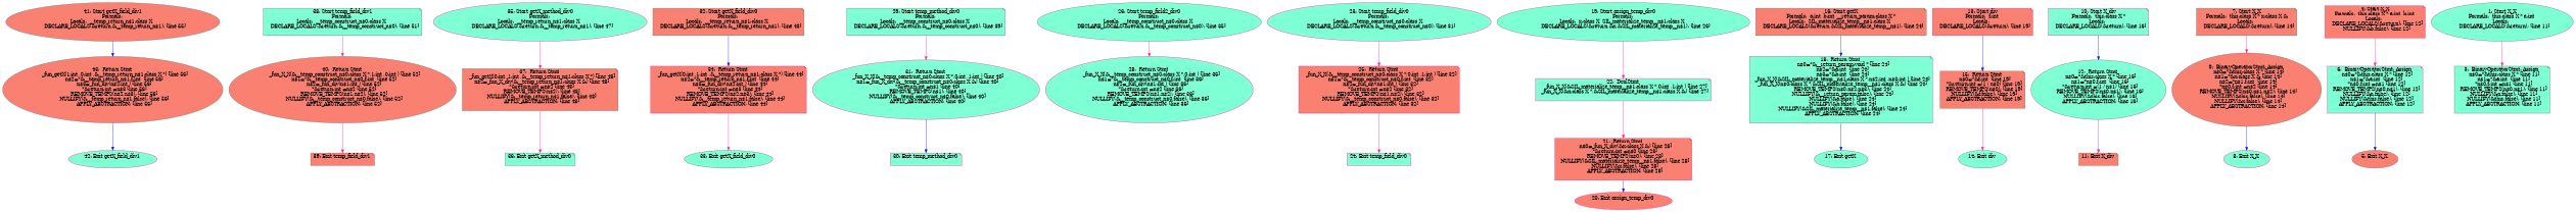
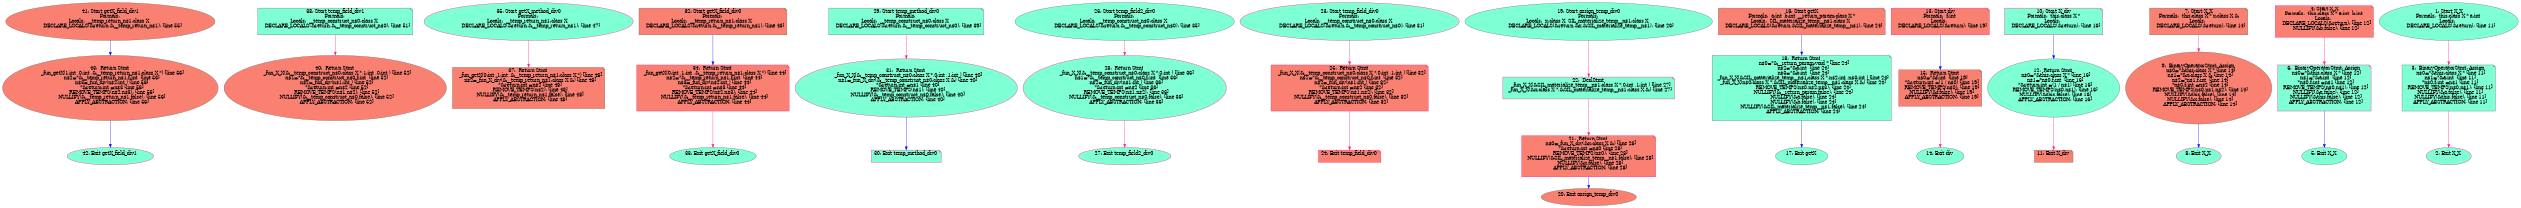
  digraph {
    node [color=gray40 fillcolor=aquamarine shape=note style=filled]
    edge [color=deeppink]
    n1 [fillcolor=salmon label="43:  Return Stmt \n   _fun_getX(1:int ,0:int ,&__temp_return_n$1:class X *) [line 56]\n  n$2=*&__temp_return_n$1.f:int  [line 56]\n  n$3=_fun_div(n$2:int ) [line 56]\n  *&return:int =n$3 [line 56]\n  REMOVE_TEMPS(n$2,n$3); [line 56]\n  NULLIFY(&__temp_return_n$1,false); [line 56]\n  APPLY_ABSTRACTION; [line 56]\n " shape=ellipse]
    n2 [color=deeppink label="42: Exit getX_field_div1 \n  " shape=ellipse]
    n3 [fillcolor=salmon label="41: Start getX_field_div1\nFormals: \nLocals:  __temp_return_n$1:class X  \n   DECLARE_LOCALS(&return,&__temp_return_n$1); [line 55]\n " shape=ellipse]
    n4 [fillcolor=salmon label="40:  Return Stmt \n   _fun_X_X(&__temp_construct_n$0:class X *,1:int ,0:int ) [line 52]\n  n$1=*&__temp_construct_n$0.f:int  [line 52]\n  n$2=_fun_div(n$1:int ) [line 52]\n  *&return:int =n$2 [line 52]\n  REMOVE_TEMPS(n$1,n$2); [line 52]\n  NULLIFY(&__temp_construct_n$0,false); [line 52]\n  APPLY_ABSTRACTION; [line 52]\n " shape=ellipse]
-   n5 [fillcolor=salmon label="39: Exit temp_field_div1 \n  "]
    n6 [label="38: Start temp_field_div1\nFormals: \nLocals:  __temp_construct_n$0:class X  \n   DECLARE_LOCALS(&return,&__temp_construct_n$0); [line 51]\n "]
    n7 [fillcolor=salmon label="37:  Return Stmt \n   _fun_getX(0:int ,1:int ,&__temp_return_n$1:class X *) [line 48]\n  n$2=_fun_X_div(&__temp_return_n$1:class X &) [line 48]\n  *&return:int =n$2 [line 48]\n  REMOVE_TEMPS(n$2); [line 48]\n  NULLIFY(&__temp_return_n$1,false); [line 48]\n  APPLY_ABSTRACTION; [line 48]\n "]
-   n8 [label="36: Exit getX_method_div0 \n  "]
    n9 [color=deeppink label="35: Start getX_method_div0\nFormals: \nLocals:  __temp_return_n$1:class X  \n   DECLARE_LOCALS(&return,&__temp_return_n$1); [line 47]\n " shape=ellipse]
    n10 [color=deeppink fillcolor=salmon label="34:  Return Stmt \n   _fun_getX(0:int ,1:int ,&__temp_return_n$1:class X *) [line 44]\n  n$2=*&__temp_return_n$1.f:int  [line 44]\n  n$3=_fun_div(n$2:int ) [line 44]\n  *&return:int =n$3 [line 44]\n  REMOVE_TEMPS(n$2,n$3); [line 44]\n  NULLIFY(&__temp_return_n$1,false); [line 44]\n  APPLY_ABSTRACTION; [line 44]\n "]
    n11 [label="33: Exit getX_field_div0 \n  " shape=ellipse]
    n12 [fillcolor=salmon label="32: Start getX_field_div0\nFormals: \nLocals:  __temp_return_n$1:class X  \n   DECLARE_LOCALS(&return,&__temp_return_n$1); [line 43]\n "]
    n13 [color=deeppink label="31:  Return Stmt \n   _fun_X_X(&__temp_construct_n$0:class X *,0:int ,1:int ) [line 40]\n  n$1=_fun_X_div(&__temp_construct_n$0:class X &) [line 40]\n  *&return:int =n$1 [line 40]\n  REMOVE_TEMPS(n$1); [line 40]\n  NULLIFY(&__temp_construct_n$0,false); [line 40]\n  APPLY_ABSTRACTION; [line 40]\n " shape=ellipse]
    n14 [color=deeppink label="30: Exit temp_method_div0 \n  "]
    n15 [label="29: Start temp_method_div0\nFormals: \nLocals:  __temp_construct_n$0:class X  \n   DECLARE_LOCALS(&return,&__temp_construct_n$0); [line 39]\n "]
    n16 [color=deeppink label="28:  Return Stmt \n   _fun_X_X(&__temp_construct_n$0:class X *,0:int ) [line 36]\n  n$1=*&__temp_construct_n$0.f:int  [line 36]\n  n$2=_fun_div(n$1:int ) [line 36]\n  *&return:int =n$2 [line 36]\n  REMOVE_TEMPS(n$1,n$2); [line 36]\n  NULLIFY(&__temp_construct_n$0,false); [line 36]\n  APPLY_ABSTRACTION; [line 36]\n " shape=ellipse]
+   n17 [color=deeppink label="27: Exit temp_field2_div0 \n  " shape=ellipse]
    n18 [label="26: Start temp_field2_div0\nFormals: \nLocals:  __temp_construct_n$0:class X  \n   DECLARE_LOCALS(&return,&__temp_construct_n$0); [line 35]\n " shape=ellipse]
    n19 [color=deeppink fillcolor=salmon label="25:  Return Stmt \n   _fun_X_X(&__temp_construct_n$0:class X *,0:int ,1:int ) [line 32]\n  n$1=*&__temp_construct_n$0.f:int  [line 32]\n  n$2=_fun_div(n$1:int ) [line 32]\n  *&return:int =n$2 [line 32]\n  REMOVE_TEMPS(n$1,n$2); [line 32]\n  NULLIFY(&__temp_construct_n$0,false); [line 32]\n  APPLY_ABSTRACTION; [line 32]\n "]
-   n20 [color=deeppink label="24: Exit temp_field_div0 \n  "]
+   n20 [color=deeppink fillcolor=salmon label="24: Exit temp_field_div0 \n  "]
    n21 [color=deeppink label="23: Start temp_field_div0\nFormals: \nLocals:  __temp_construct_n$0:class X  \n   DECLARE_LOCALS(&return,&__temp_construct_n$0); [line 31]\n " shape=ellipse]
    n22 [color=deeppink label="22:  DeclStmt \n   _fun_X_X(&SIL_materialize_temp__n$1:class X *,0:int ,1:int ) [line 27]\n  _fun_X_X(&x:class X *,&SIL_materialize_temp__n$1:class X &) [line 27]\n "]
    n23 [color=deeppink fillcolor=salmon label="21:  Return Stmt \n   n$0=_fun_X_div(&x:class X &) [line 28]\n  *&return:int =n$0 [line 28]\n  REMOVE_TEMPS(n$0); [line 28]\n  NULLIFY(&SIL_materialize_temp__n$1,false); [line 28]\n  NULLIFY(&x,false); [line 28]\n  APPLY_ABSTRACTION; [line 28]\n "]
-   n24 [color=deeppink fillcolor=salmon label="20: Exit assign_temp_div0 \n  " shape=ellipse]
+   n24 [fillcolor=salmon label="20: Exit assign_temp_div0 \n  " shape=ellipse]
    n25 [label="19: Start assign_temp_div0\nFormals: \nLocals:  x:class X  SIL_materialize_temp__n$1:class X  \n   DECLARE_LOCALS(&return,&x,&SIL_materialize_temp__n$1); [line 26]\n " shape=ellipse]
    n26 [label="18:  Return Stmt \n   n$0=*&__return_param:void * [line 24]\n  n$2=*&a:int  [line 24]\n  n$3=*&b:int  [line 24]\n  _fun_X_X(&SIL_materialize_temp__n$1:class X *,n$2:int ,n$3:int ) [line 24]\n  _fun_X_X(n$0:class X *,&SIL_materialize_temp__n$1:class X &) [line 24]\n  REMOVE_TEMPS(n$0,n$2,n$3); [line 24]\n  NULLIFY(&__return_param,false); [line 24]\n  NULLIFY(&a,false); [line 24]\n  NULLIFY(&b,false); [line 24]\n  NULLIFY(&SIL_materialize_temp__n$1,false); [line 24]\n  APPLY_ABSTRACTION; [line 24]\n "]
    n27 [label="17: Exit getX \n  " shape=ellipse]
    n28 [fillcolor=salmon label="16: Start getX\nFormals:  a:int  b:int  __return_param:class X *\nLocals:  SIL_materialize_temp__n$1:class X  \n   DECLARE_LOCALS(&return,&SIL_materialize_temp__n$1); [line 24]\n "]
    n29 [fillcolor=salmon label="15:  Return Stmt \n   n$0=*&f:int  [line 19]\n  *&return:int =(1 / n$0) [line 19]\n  REMOVE_TEMPS(n$0); [line 19]\n  NULLIFY(&f,false); [line 19]\n  APPLY_ABSTRACTION; [line 19]\n "]
    n30 [label="14: Exit div \n  " shape=ellipse]
    n31 [color=deeppink fillcolor=salmon label="13: Start div\nFormals:  f:int \nLocals:  \n   DECLARE_LOCALS(&return); [line 19]\n "]
    n32 [label="12:  Return Stmt \n   n$0=*&this:class X * [line 16]\n  n$1=*n$0.f:int  [line 16]\n  *&return:int =(1 / n$1) [line 16]\n  REMOVE_TEMPS(n$0,n$1); [line 16]\n  NULLIFY(&this,false); [line 16]\n  APPLY_ABSTRACTION; [line 16]\n " shape=ellipse]
    n33 [fillcolor=salmon label="11: Exit X_div \n  "]
    n34 [color=deeppink label="10: Start X_div\nFormals:  this:class X *\nLocals:  \n   DECLARE_LOCALS(&return); [line 16]\n "]
    n35 [fillcolor=salmon label="9:  BinaryOperatorStmt: Assign \n   n$0=*&this:class X * [line 14]\n  n$1=*&x:class X & [line 14]\n  n$2=*n$1.f:int  [line 14]\n  *n$0.f:int =n$2 [line 14]\n  REMOVE_TEMPS(n$0,n$1,n$2); [line 14]\n  NULLIFY(&this,false); [line 14]\n  NULLIFY(&x,false); [line 14]\n  APPLY_ABSTRACTION; [line 14]\n " shape=ellipse]
    n36 [color=deeppink label="8: Exit X_X \n  " shape=ellipse]
    n37 [fillcolor=salmon label="7: Start X_X\nFormals:  this:class X * x:class X &\nLocals:  \n   DECLARE_LOCALS(&return); [line 14]\n "]
    n38 [color=deeppink label="6:  BinaryOperatorStmt: Assign \n   n$0=*&this:class X * [line 12]\n  n$1=*&a:int  [line 12]\n  *n$0.f:int =n$1 [line 12]\n  REMOVE_TEMPS(n$0,n$1); [line 12]\n  NULLIFY(&a,false); [line 12]\n  NULLIFY(&this,false); [line 12]\n  APPLY_ABSTRACTION; [line 12]\n "]
-   n39 [fillcolor=salmon label="5: Exit X_X \n  " shape=ellipse]
+   n39 [label="5: Exit X_X \n  " shape=ellipse]
    n40 [color=deeppink fillcolor=salmon label="4: Start X_X\nFormals:  this:class X * a:int  b:int \nLocals:  \n   DECLARE_LOCALS(&return); [line 12]\n  NULLIFY(&b,false); [line 12]\n "]
    n41 [label="3:  BinaryOperatorStmt: Assign \n   n$0=*&this:class X * [line 11]\n  n$1=*&a:int  [line 11]\n  *n$0.f:int =n$1 [line 11]\n  REMOVE_TEMPS(n$0,n$1); [line 11]\n  NULLIFY(&a,false); [line 11]\n  NULLIFY(&this,false); [line 11]\n  APPLY_ABSTRACTION; [line 11]\n "]
+   n42 [color=deeppink label="2: Exit X_X \n  " shape=ellipse]
    n43 [label="1: Start X_X\nFormals:  this:class X * a:int \nLocals:  \n   DECLARE_LOCALS(&return); [line 11]\n " shape=ellipse]
    n1 -> n2 [color=blue]
    n3 -> n1 [color=blue]
-   n4 -> n5
    n6 -> n4
-   n7 -> n8
    n9 -> n7
    n10 -> n11
    n12 -> n10 [color=blue]
    n13 -> n14 [color=blue]
    n15 -> n13
+   n16 -> n17
    n18 -> n16
    n19 -> n20
    n21 -> n19
    n22 -> n23
    n23 -> n24 [color=blue]
    n25 -> n22
    n26 -> n27 [color=blue]
    n28 -> n26 [color=blue]
    n29 -> n30
    n31 -> n29 [color=blue]
    n32 -> n33
    n34 -> n32 [color=blue]
    n35 -> n36 [color=blue]
    n37 -> n35
    n38 -> n39 [color=blue]
    n40 -> n38
+   n41 -> n42
    n43 -> n41
  }
